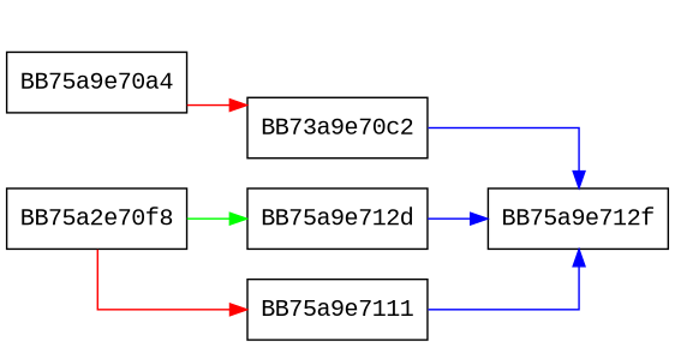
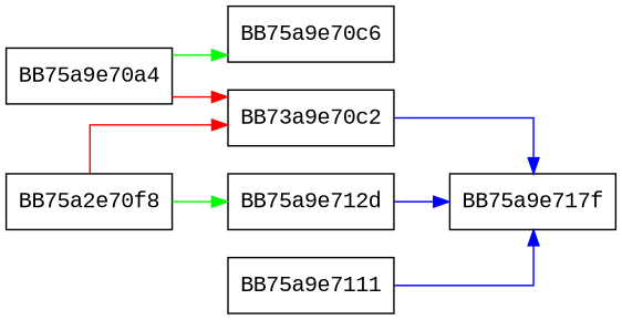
  digraph {
    fontname="Liberation Mono"
    rankdir=LR
    splines=ortho
    node [fontname="Liberation Mono" shape=box]
    edge [color=blue fontname="Liberation Mono"]
    BB75a9e70a4
+   BB75a9e70c6
    n3 [label=BB73a9e70c2]
-   BB75a9e712f
+   BB75a9e712f [label=BB75a9e717f]
    BB75a9e712d
    n6 [label=BB75a2e70f8]
    BB75a9e7111
+   BB75a9e70a4 -> BB75a9e70c6 [color=green]
    BB75a9e70a4 -> n3 [color=red]
    n3 -> BB75a9e712f
    BB75a9e712d -> BB75a9e712f
    n6 -> BB75a9e712d [color=green]
-   n6 -> BB75a9e7111 [color=red]
+   n6 -> n3 [color=red]
    BB75a9e7111 -> BB75a9e712f
  }
